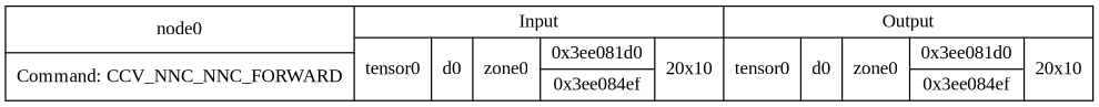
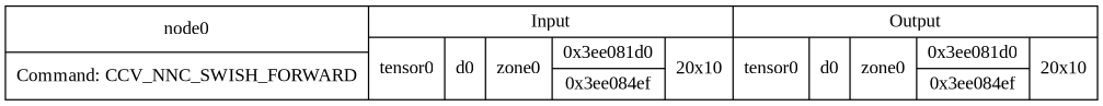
  digraph {
    compound=true
    fontname="Liberation Serif"
-   n1 [label="{node0|Command: CCV_NNC_NNC_FORWARD}|{Input|{tensor0|d0|zone0|{0x3ee081d0|0x3ee084ef}|20x10}}|{Output|{tensor0|d0|zone0|{0x3ee081d0|0x3ee084ef}|20x10}}" shape=record fontname="Liberation Serif"]
+   n1 [label="{node0|Command: CCV_NNC_SWISH_FORWARD}|{Input|{tensor0|d0|zone0|{0x3ee081d0|0x3ee084ef}|20x10}}|{Output|{tensor0|d0|zone0|{0x3ee081d0|0x3ee084ef}|20x10}}" shape=record fontname="Liberation Serif"]
  }
